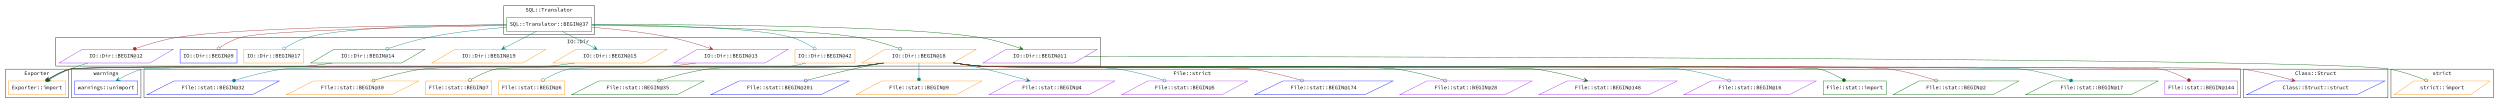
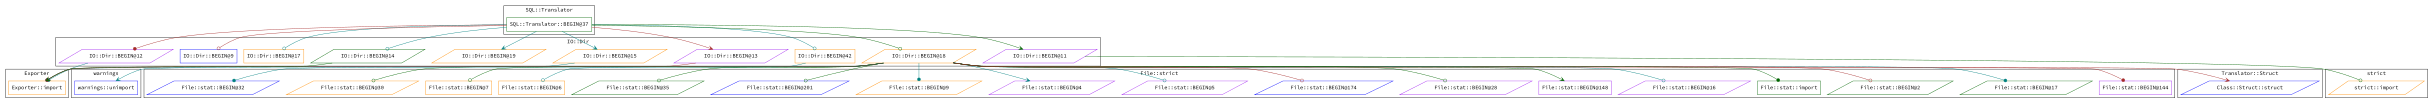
  digraph {
    fontname="Source Code Pro"
    node [color=darkorange fontname="Source Code Pro" shape=parallelogram]
    edge [arrowhead=odot color=teal fontname="Source Code Pro"]
    "File::stat::BEGIN@5" [color=purple]
    "File::stat::BEGIN@4" [color=purple]
    "File::stat::BEGIN@9"
    "File::stat::BEGIN@201" [color=blue]
    "File::stat::BEGIN@35" [color=darkgreen]
    "File::stat::BEGIN@6" [shape=box]
    "File::stat::BEGIN@7" [shape=box]
    "File::stat::BEGIN@30"
    "File::stat::BEGIN@32" [color=blue]
    "File::stat::BEGIN@144" [color=purple shape=box]
    "File::stat::BEGIN@17" [color=darkgreen]
    "File::stat::BEGIN@2" [color=darkgreen]
    "File::stat::import" [color=darkgreen shape=box]
    "File::stat::BEGIN@16" [color=purple]
-   "File::stat::BEGIN@148" [color=purple]
+   "File::stat::BEGIN@148" [color=purple shape=box]
    "File::stat::BEGIN@28" [color=purple]
    "File::stat::BEGIN@174" [color=blue]
    "SQL::Translator::BEGIN@37" [color=darkgreen shape=box]
    "IO::Dir::BEGIN@12" [color=purple]
    "IO::Dir::BEGIN@13" [color=purple]
    "IO::Dir::BEGIN@15"
    "IO::Dir::BEGIN@42" [shape=box]
    "IO::Dir::BEGIN@18"
    "IO::Dir::BEGIN@19"
    "IO::Dir::BEGIN@14" [color=darkgreen]
    "IO::Dir::BEGIN@17" [shape=box]
    "IO::Dir::BEGIN@9" [color=blue shape=box]
    "IO::Dir::BEGIN@11" [color=purple]
    "Exporter::import" [shape=box]
    "warnings::unimport" [color=blue shape=box]
    "Class::Struct::struct" [color=blue]
    "strict::import"
    subgraph cluster_1 {
      label="File::strict"
      "File::stat::BEGIN@5"
      "File::stat::BEGIN@4"
      "File::stat::BEGIN@9"
      "File::stat::BEGIN@201"
      "File::stat::BEGIN@35"
      "File::stat::BEGIN@6"
      "File::stat::BEGIN@7"
      "File::stat::BEGIN@30"
      "File::stat::BEGIN@32"
      "File::stat::BEGIN@144"
      "File::stat::BEGIN@17"
      "File::stat::BEGIN@2"
      "File::stat::import"
      "File::stat::BEGIN@16"
      "File::stat::BEGIN@148"
      "File::stat::BEGIN@28"
      "File::stat::BEGIN@174"
    }
    subgraph cluster_2 {
      label="SQL::Translator"
      "SQL::Translator::BEGIN@37"
    }
    subgraph cluster_3 {
      label="IO::Dir"
      "IO::Dir::BEGIN@12"
      "IO::Dir::BEGIN@13"
      "IO::Dir::BEGIN@15"
      "IO::Dir::BEGIN@42"
      "IO::Dir::BEGIN@18"
      "IO::Dir::BEGIN@19"
      "IO::Dir::BEGIN@14"
      "IO::Dir::BEGIN@17"
      "IO::Dir::BEGIN@9"
      "IO::Dir::BEGIN@11"
    }
    subgraph cluster_4 {
      label=Exporter
      "Exporter::import"
    }
    subgraph cluster_5 {
      label=warnings
      "warnings::unimport"
    }
    subgraph cluster_6 {
-     label="Class::Struct"
+     label="Translator::Struct"
      "Class::Struct::struct"
    }
    subgraph cluster_7 {
      label="strict"
      "strict::import"
    }
    "SQL::Translator::BEGIN@37" -> "IO::Dir::BEGIN@12" [arrowhead=dot color=brown]
    "SQL::Translator::BEGIN@37" -> "IO::Dir::BEGIN@13" [arrowhead=vee color=brown]
    "SQL::Translator::BEGIN@37" -> "IO::Dir::BEGIN@15" [arrowhead=vee]
    "SQL::Translator::BEGIN@37" -> "IO::Dir::BEGIN@42"
    "SQL::Translator::BEGIN@37" -> "IO::Dir::BEGIN@18" [color=darkgreen]
    "SQL::Translator::BEGIN@37" -> "IO::Dir::BEGIN@19" [arrowhead=vee]
    "SQL::Translator::BEGIN@37" -> "IO::Dir::BEGIN@14"
    "SQL::Translator::BEGIN@37" -> "IO::Dir::BEGIN@17"
    "SQL::Translator::BEGIN@37" -> "IO::Dir::BEGIN@9" [color=brown]
    "SQL::Translator::BEGIN@37" -> "IO::Dir::BEGIN@11" [arrowhead=vee color=darkgreen]
    "IO::Dir::BEGIN@12" -> "Exporter::import" [arrowhead=dot]
    "IO::Dir::BEGIN@13" -> "Exporter::import" [arrowhead=vee color=brown]
    "IO::Dir::BEGIN@15" -> "Exporter::import" [arrowhead=dot]
    "IO::Dir::BEGIN@42" -> "warnings::unimport" [arrowhead=vee]
    "IO::Dir::BEGIN@18" -> "File::stat::BEGIN@5"
    "IO::Dir::BEGIN@18" -> "File::stat::BEGIN@4" [arrowhead=vee]
    "IO::Dir::BEGIN@18" -> "File::stat::BEGIN@9" [arrowhead=dot]
    "IO::Dir::BEGIN@18" -> "File::stat::BEGIN@201" [color=darkgreen]
    "IO::Dir::BEGIN@18" -> "File::stat::BEGIN@35" [color=darkgreen]
    "IO::Dir::BEGIN@18" -> "File::stat::BEGIN@6"
    "IO::Dir::BEGIN@18" -> "File::stat::BEGIN@7" [color=darkgreen]
    "IO::Dir::BEGIN@18" -> "File::stat::BEGIN@30" [color=darkgreen]
    "IO::Dir::BEGIN@18" -> "File::stat::BEGIN@32" [arrowhead=dot]
    "IO::Dir::BEGIN@18" -> "File::stat::BEGIN@144" [arrowhead=dot color=brown]
    "IO::Dir::BEGIN@18" -> "File::stat::BEGIN@17" [arrowhead=dot]
    "IO::Dir::BEGIN@18" -> "File::stat::BEGIN@2" [color=brown]
    "IO::Dir::BEGIN@18" -> "File::stat::import" [arrowhead=dot color=darkgreen]
    "IO::Dir::BEGIN@18" -> "File::stat::BEGIN@16"
    "IO::Dir::BEGIN@18" -> "File::stat::BEGIN@148" [arrowhead=vee color=darkgreen]
    "IO::Dir::BEGIN@18" -> "File::stat::BEGIN@28" [color=darkgreen]
    "IO::Dir::BEGIN@18" -> "File::stat::BEGIN@174" [color=brown]
    "IO::Dir::BEGIN@18" -> "Exporter::import" [arrowhead=dot color=brown]
    "IO::Dir::BEGIN@18" -> "Class::Struct::struct" [arrowhead=vee color=brown]
    "IO::Dir::BEGIN@14" -> "Exporter::import" [arrowhead=vee color=darkgreen]
    "IO::Dir::BEGIN@11" -> "strict::import" [color=darkgreen]
  }
